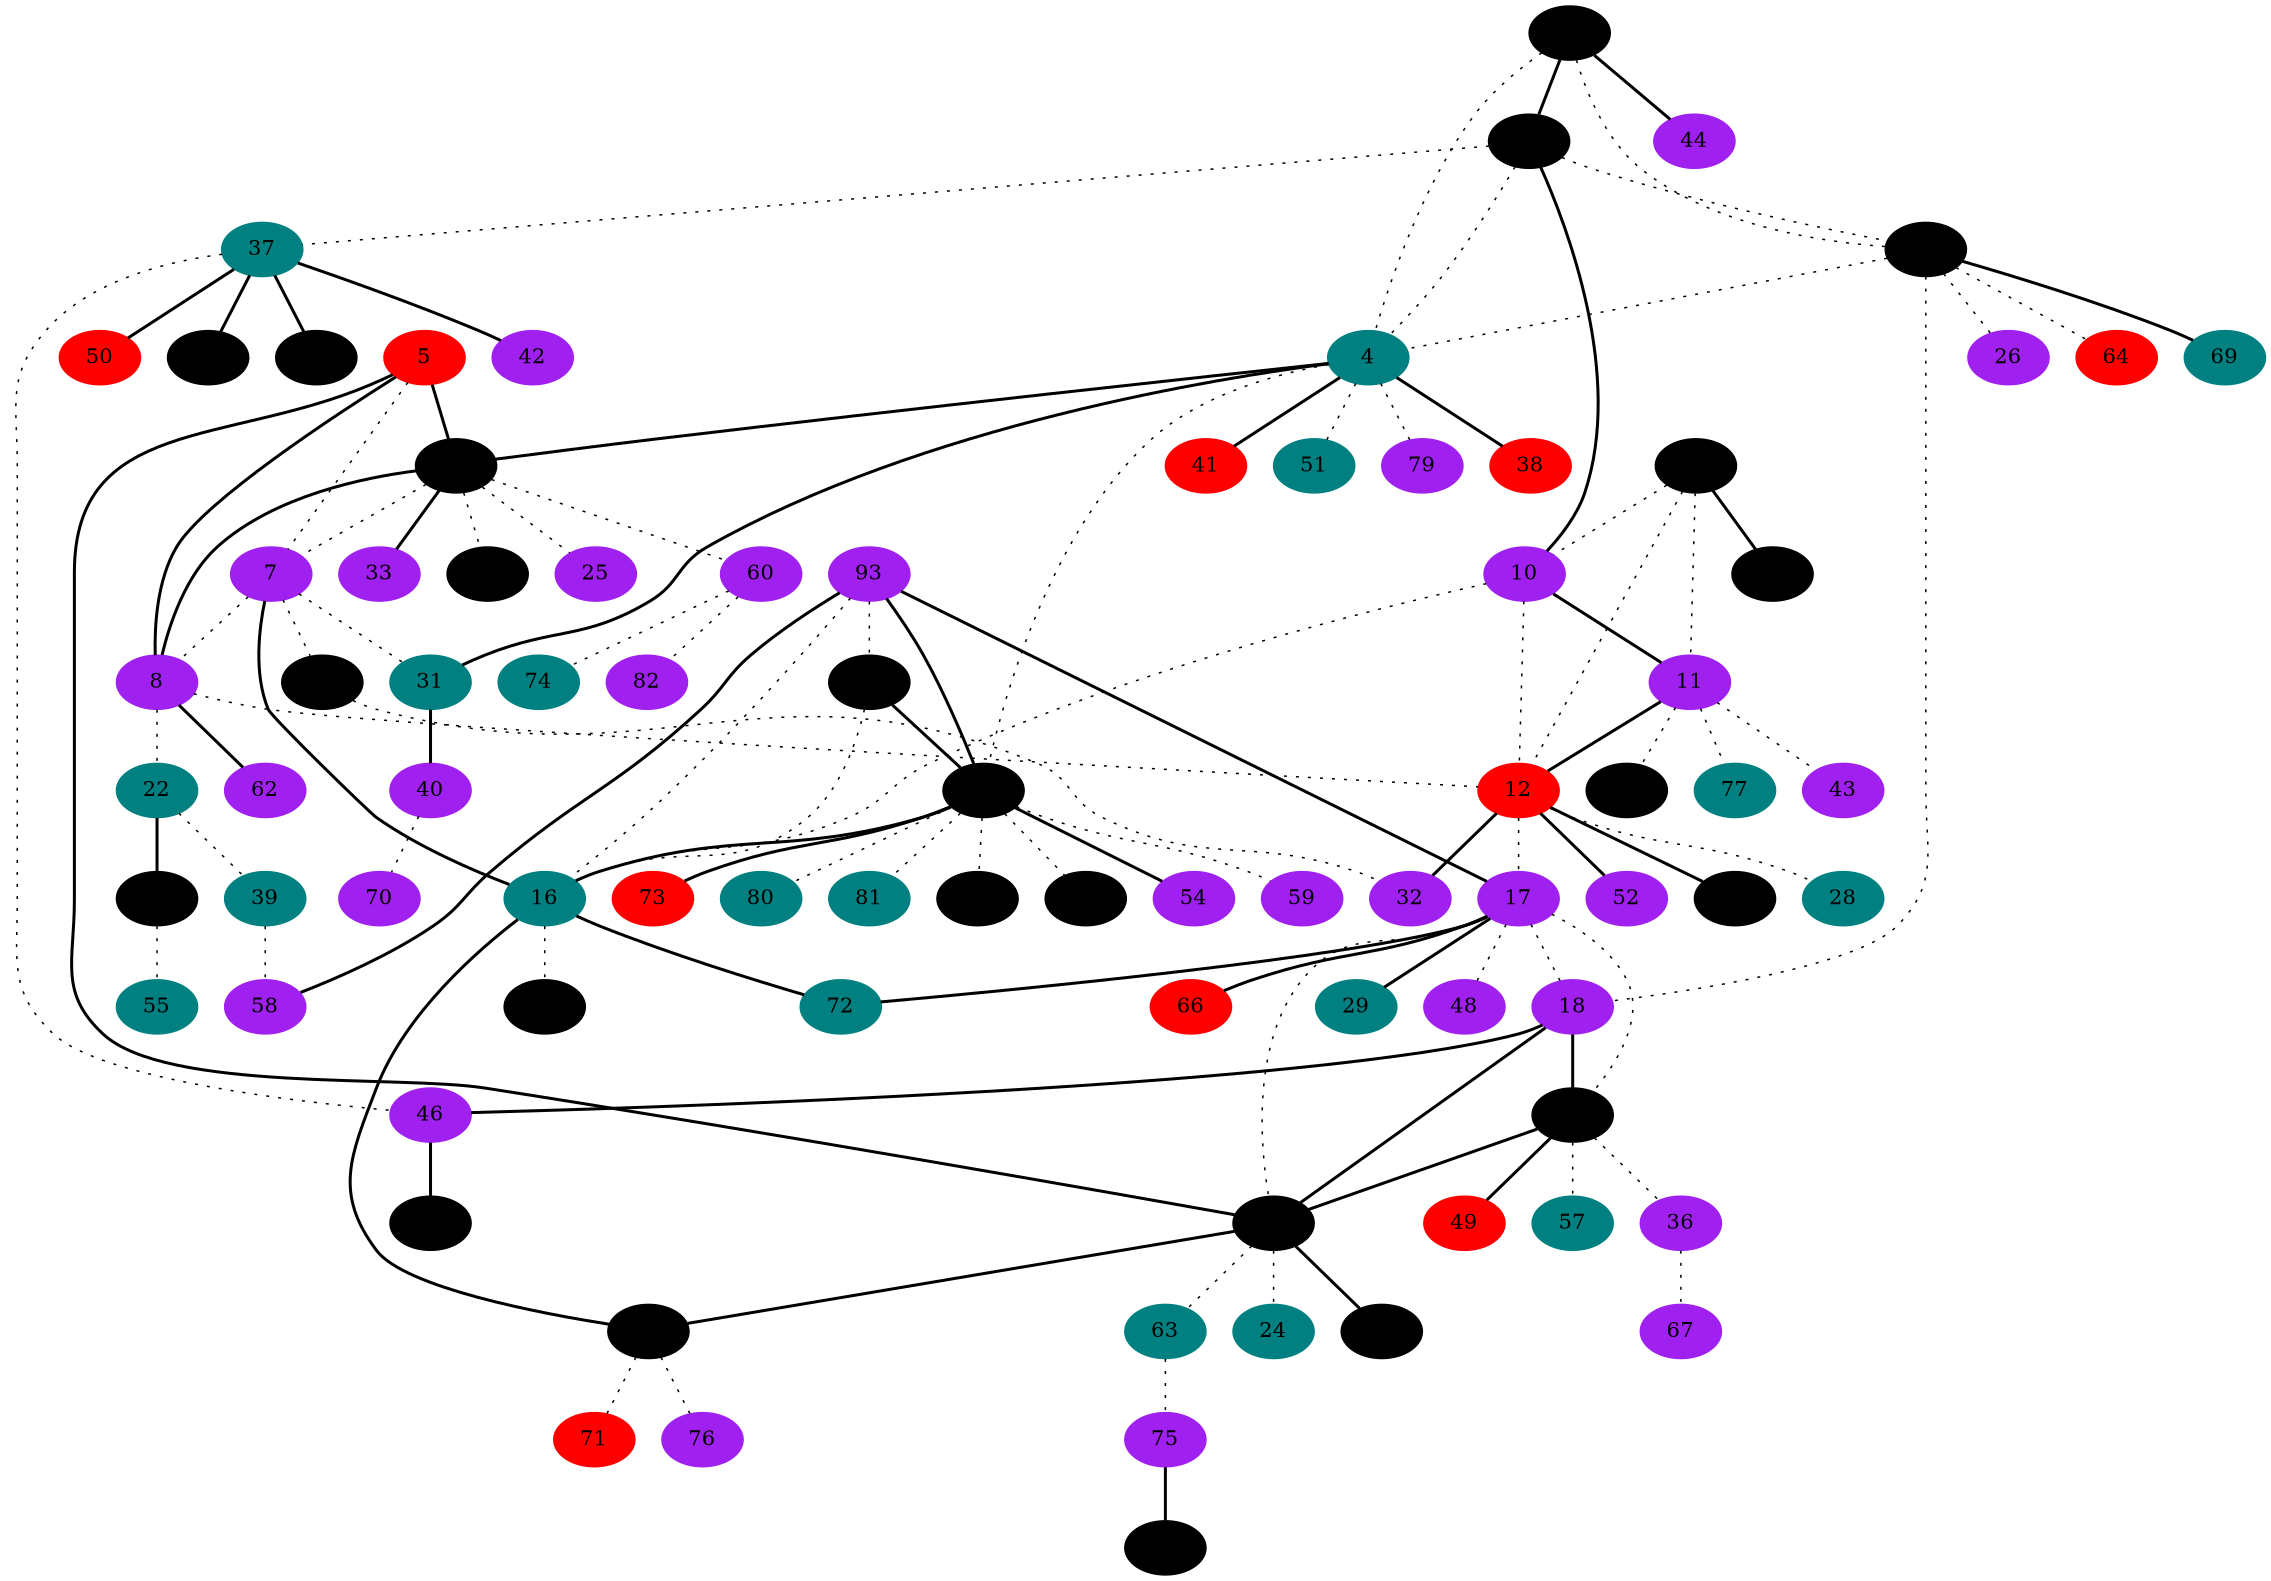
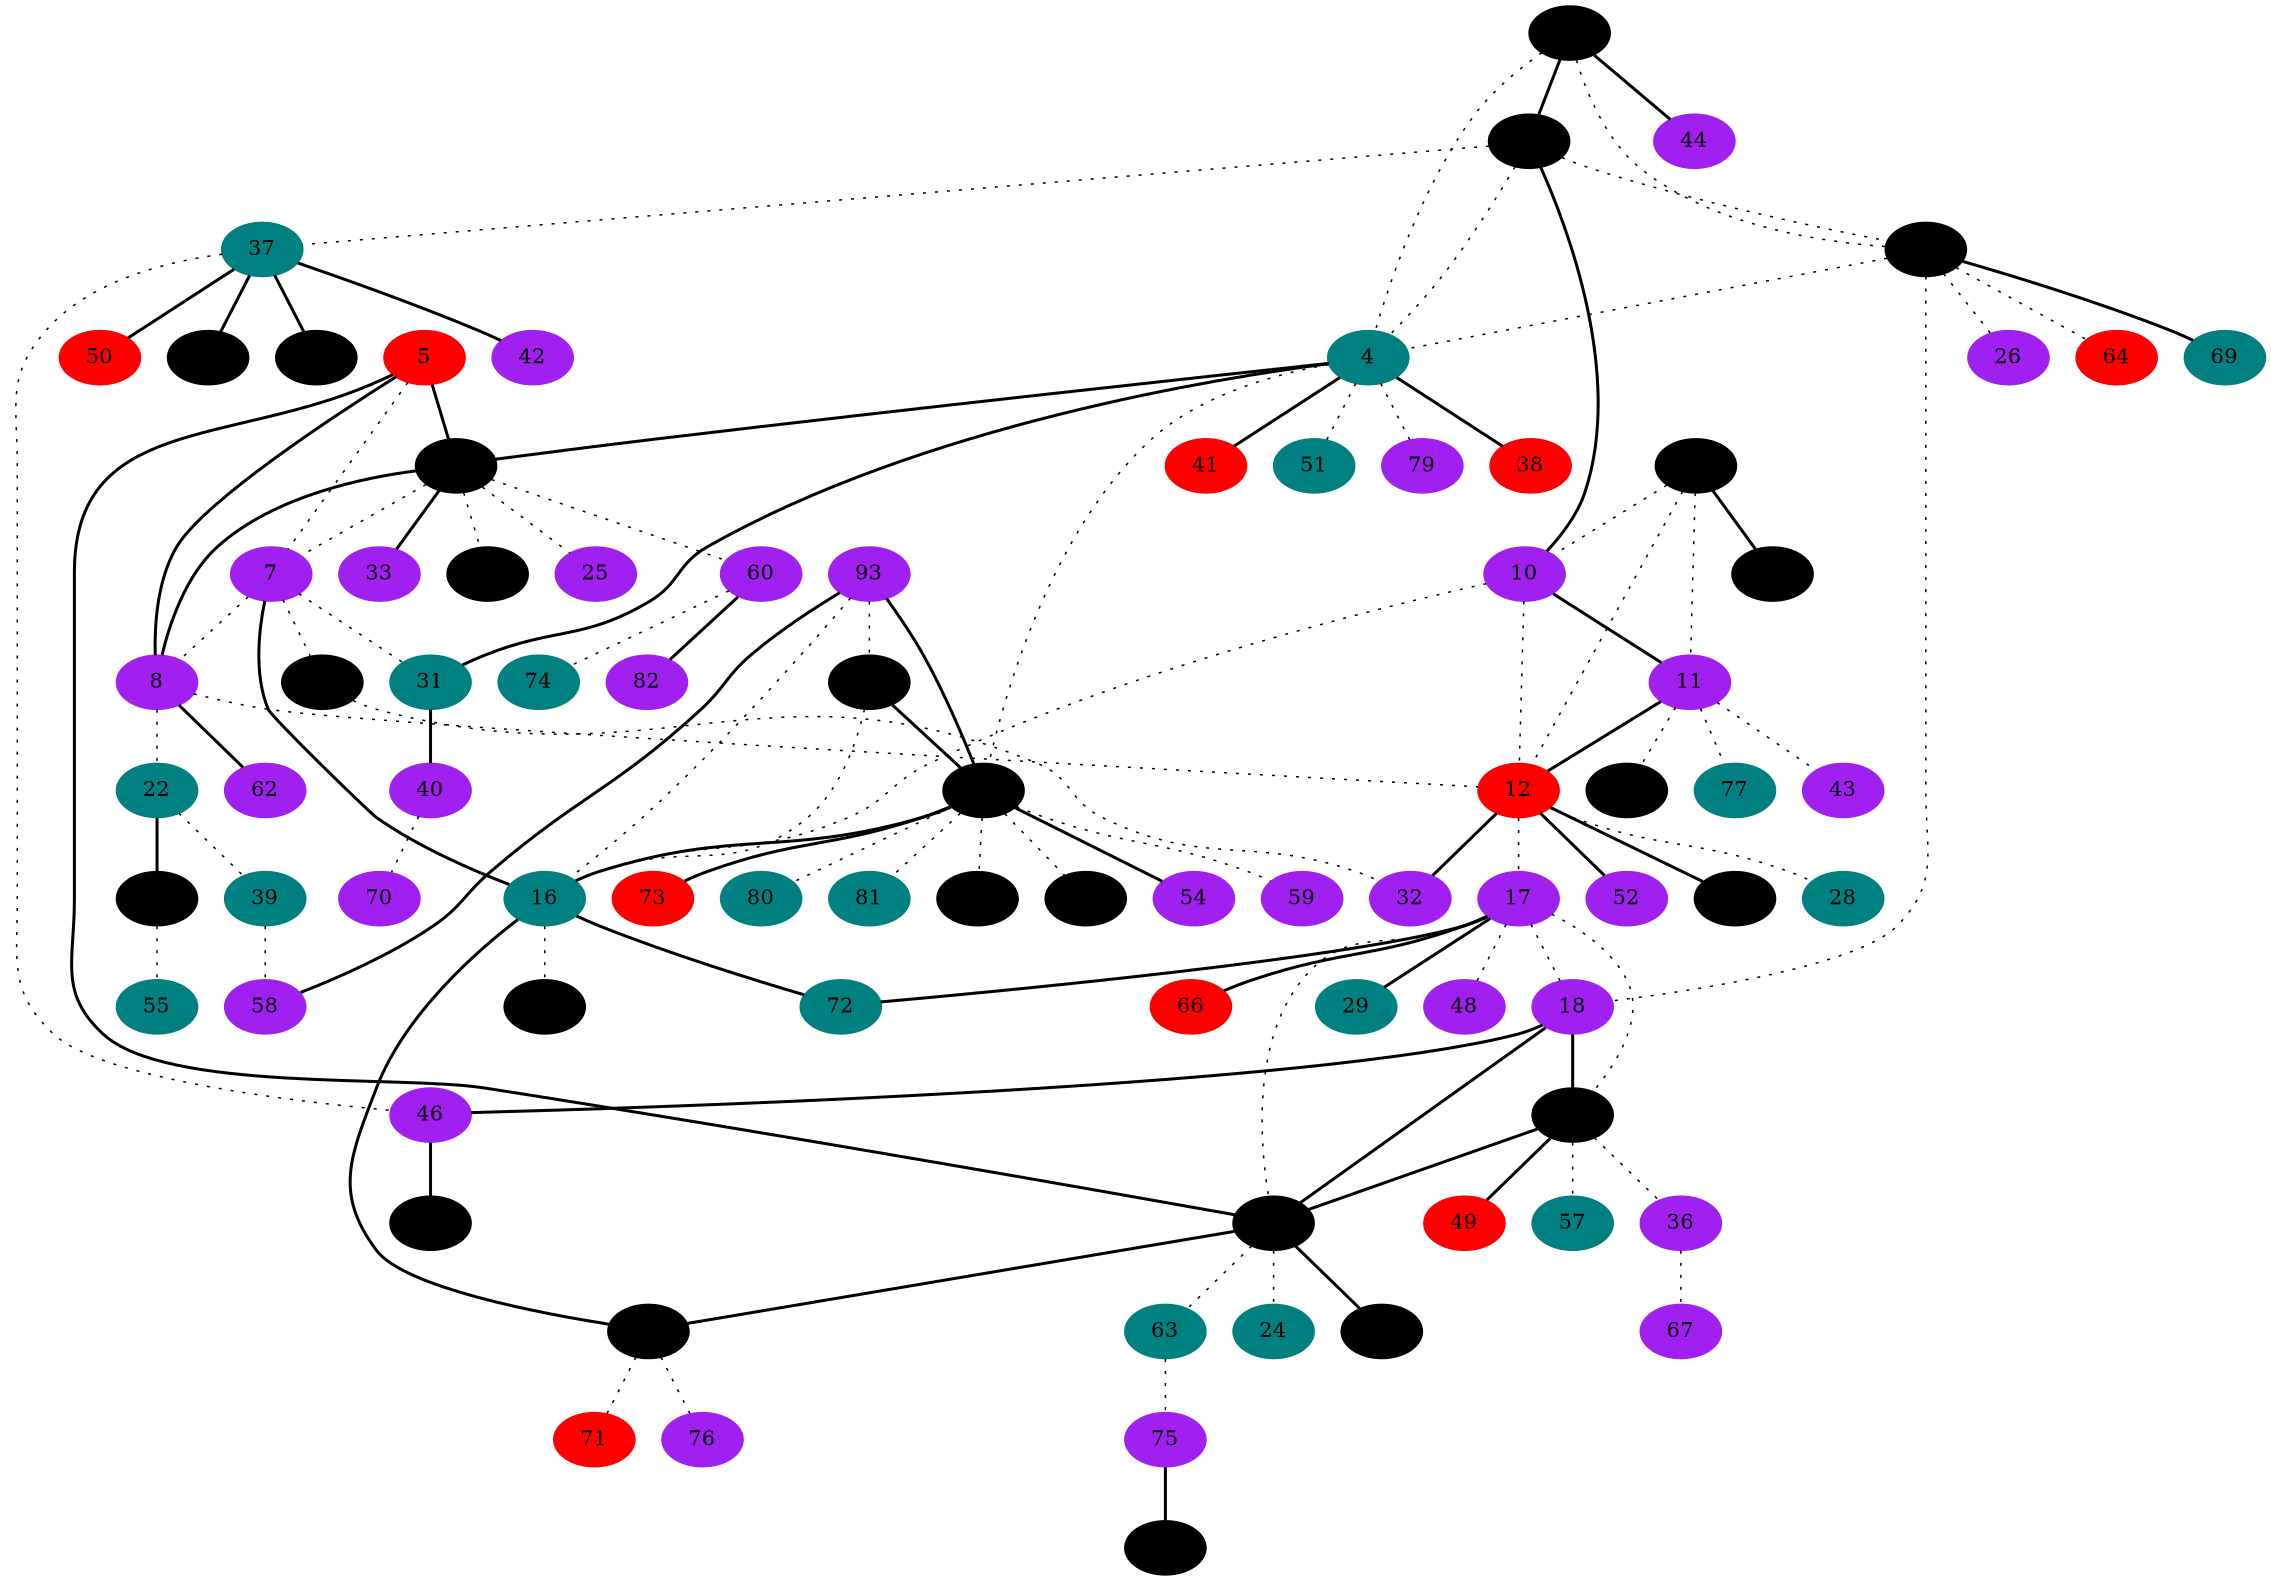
  graph {
    node [color=purple style=filled]
    edge [style=dotted]
    1 [color=black]
    2 [color=black]
    3 [color=black]
    4 [color=teal]
    44
    10
    37 [color=teal]
    18
    26
    64 [color=red]
    69 [color=teal]
    6 [color=black]
    15 [color=black]
    31 [color=teal]
    38 [color=red]
    41 [color=red]
    51 [color=teal]
    79
    16 [color=teal]
    12 [color=red]
    11
    46
    42
    50 [color=red]
    65 [color=black]
    83 [color=black]
    20 [color=black]
    19 [color=black]
    7
    8
    25
    33
    56 [color=black]
    60
    23 [color=black]
    35 [color=black]
    54
    59
    73 [color=red]
    80 [color=teal]
    81 [color=teal]
    40
    5 [color=red]
    21 [color=black]
    22 [color=teal]
    62
    68 [color=black]
    24 [color=teal]
    30 [color=black]
    63 [color=teal]
    74 [color=teal]
    82
    34 [color=black]
    72 [color=teal]
    32
    17
    27 [color=black]
    28 [color=teal]
    52
    39 [color=teal]
    47 [color=black]
    9 [color=black]
    45 [color=black]
    43
    61 [color=black]
    77 [color=teal]
    29 [color=teal]
    48
    66 [color=red]
    n70 [label=93]
    14 [color=black]
    58
    71 [color=red]
    76
    36
    49 [color=red]
    57 [color=teal]
    53 [color=black]
    67
    75
    55 [color=teal]
    70
    78 [color=black]
    1 -- 2 [style=bold]
    1 -- 3
    1 -- 4
    1 -- 44 [style=bold]
    2 -- 3
    2 -- 4
    2 -- 10 [style=bold]
    2 -- 37
    3 -- 4
    3 -- 18
    3 -- 26
    3 -- 64
    3 -- 69 [style=bold]
    4 -- 6 [style=bold]
    4 -- 15
    4 -- 31 [style=bold]
    4 -- 38 [style=bold]
    4 -- 41 [style=bold]
    4 -- 51
    4 -- 79
    10 -- 16
    10 -- 12
    10 -- 11 [style=bold]
    37 -- 46
    37 -- 42 [style=bold]
    37 -- 50 [style=bold]
    37 -- 65 [style=bold]
    37 -- 83 [style=bold]
    18 -- 46 [style=bold]
    18 -- 20 [style=bold]
    18 -- 19 [style=bold]
    6 -- 7
    6 -- 8 [style=bold]
    6 -- 25
    6 -- 33 [style=bold]
    6 -- 56
    6 -- 60
    15 -- 16 [style=bold]
    15 -- 23
    15 -- 35
    15 -- 54 [style=bold]
    15 -- 59
    15 -- 73 [style=bold]
    15 -- 80
    15 -- 81
    31 -- 40 [style=bold]
    16 -- 68 [style=bold]
    16 -- 34
    16 -- 72 [style=bold]
    12 -- 32 [style=bold]
    12 -- 17
    12 -- 27 [style=bold]
    12 -- 28
    12 -- 52 [style=bold]
    11 -- 12 [style=bold]
    11 -- 43
    11 -- 61
    11 -- 77
    46 -- 53 [style=bold]
    20 -- 68 [style=bold]
    20 -- 24
    20 -- 30 [style=bold]
    20 -- 63
    19 -- 20 [style=bold]
    19 -- 36
    19 -- 49 [style=bold]
    19 -- 57
    7 -- 31
    7 -- 16 [style=bold]
    7 -- 8
    7 -- 21
    8 -- 12
    8 -- 22
    8 -- 62 [style=bold]
    60 -- 74
-   60 -- 82
+   60 -- 82 [style=bold]
    40 -- 70
    5 -- 6 [style=bold]
    5 -- 20 [style=bold]
    5 -- 7
    5 -- 8 [style=bold]
    21 -- 32
    22 -- 39
    22 -- 47 [style=bold]
    68 -- 71
    68 -- 76
    63 -- 75
    17 -- 18
    17 -- 20
    17 -- 19
    17 -- 72 [style=bold]
    17 -- 29 [style=bold]
    17 -- 48
    17 -- 66 [style=bold]
    39 -- 58
    47 -- 55
    9 -- 10
    9 -- 12
    9 -- 11
    9 -- 45 [style=bold]
    n70 -- 15 [style=bold]
    n70 -- 16
-   n70 -- 17 [style=bold]
    n70 -- 14
    n70 -- 58 [style=bold]
    14 -- 15 [style=bold]
    14 -- 16
    36 -- 67
    75 -- 78 [style=bold]
  }
